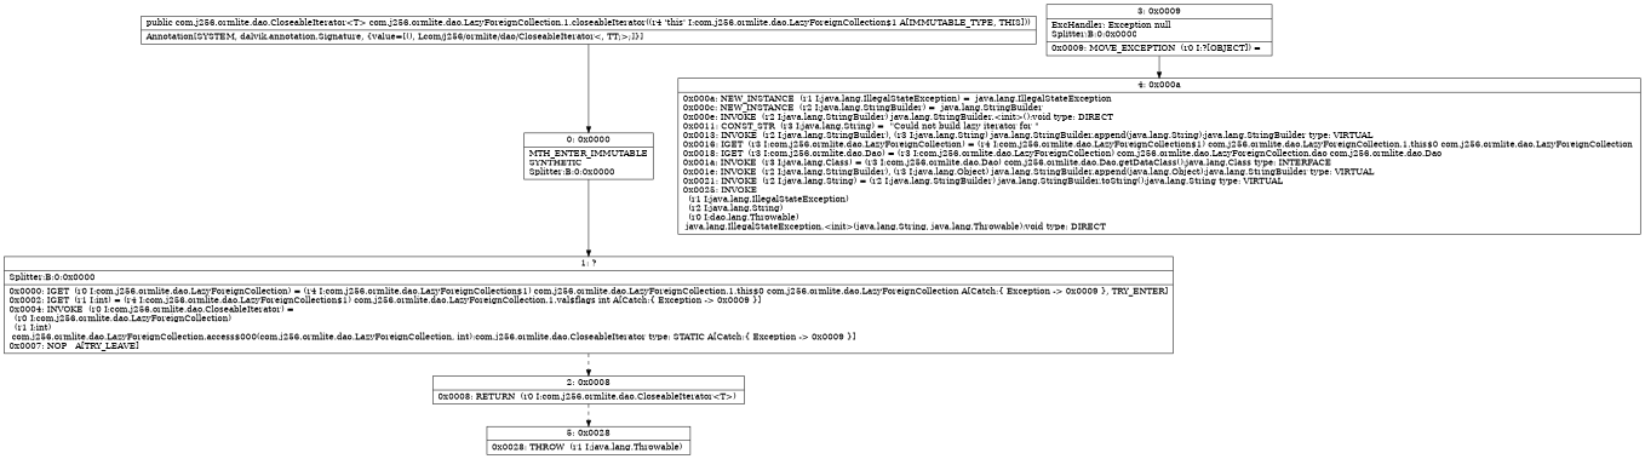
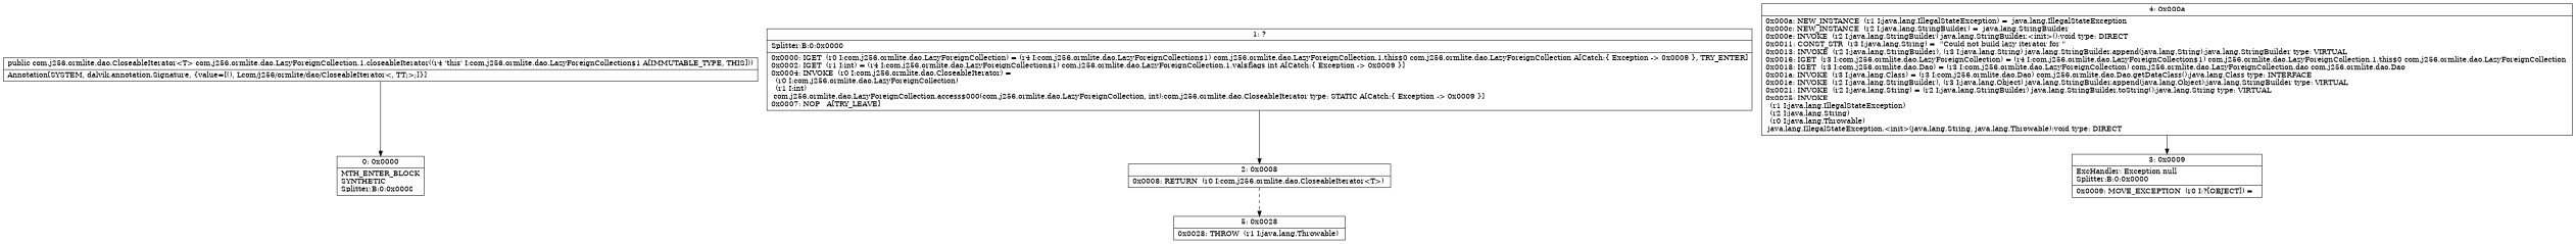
  digraph {
    node [shape=record]
    edge [style=solid]
-   n1 [label="{0\:\ 0x0000|MTH_ENTER_IMMUTABLE\lSYNTHETIC\lSplitter:B:0:0x0000\l}"]
+   n1 [label="{0\:\ 0x0000|MTH_ENTER_BLOCK\lSYNTHETIC\lSplitter:B:0:0x0000\l}"]
    n2 [label="{1\:\ ?|Splitter:B:0:0x0000\l|0x0000: IGET  (r0 I:com.j256.ormlite.dao.LazyForeignCollection) = (r4 I:com.j256.ormlite.dao.LazyForeignCollection$1) com.j256.ormlite.dao.LazyForeignCollection.1.this$0 com.j256.ormlite.dao.LazyForeignCollection A[Catch:\{ Exception \-\> 0x0009 \}, TRY_ENTER]\l0x0002: IGET  (r1 I:int) = (r4 I:com.j256.ormlite.dao.LazyForeignCollection$1) com.j256.ormlite.dao.LazyForeignCollection.1.val$flags int A[Catch:\{ Exception \-\> 0x0009 \}]\l0x0004: INVOKE  (r0 I:com.j256.ormlite.dao.CloseableIterator) = \l  (r0 I:com.j256.ormlite.dao.LazyForeignCollection)\l  (r1 I:int)\l com.j256.ormlite.dao.LazyForeignCollection.access$000(com.j256.ormlite.dao.LazyForeignCollection, int):com.j256.ormlite.dao.CloseableIterator type: STATIC A[Catch:\{ Exception \-\> 0x0009 \}]\l0x0007: NOP   A[TRY_LEAVE]\l}"]
    n3 [label="{2\:\ 0x0008|0x0008: RETURN  (r0 I:com.j256.ormlite.dao.CloseableIterator\<T\>) \l}"]
    n4 [label="{3\:\ 0x0009|ExcHandler: Exception null\lSplitter:B:0:0x0000\l|0x0009: MOVE_EXCEPTION  (r0 I:?[OBJECT]) =  \l}"]
-   n5 [label="{4\:\ 0x000a|0x000a: NEW_INSTANCE  (r1 I:java.lang.IllegalStateException) =  java.lang.IllegalStateException \l0x000c: NEW_INSTANCE  (r2 I:java.lang.StringBuilder) =  java.lang.StringBuilder \l0x000e: INVOKE  (r2 I:java.lang.StringBuilder) java.lang.StringBuilder.\<init\>():void type: DIRECT \l0x0011: CONST_STR  (r3 I:java.lang.String) =  \"Could not build lazy iterator for \" \l0x0013: INVOKE  (r2 I:java.lang.StringBuilder), (r3 I:java.lang.String) java.lang.StringBuilder.append(java.lang.String):java.lang.StringBuilder type: VIRTUAL \l0x0016: IGET  (r3 I:com.j256.ormlite.dao.LazyForeignCollection) = (r4 I:com.j256.ormlite.dao.LazyForeignCollection$1) com.j256.ormlite.dao.LazyForeignCollection.1.this$0 com.j256.ormlite.dao.LazyForeignCollection \l0x0018: IGET  (r3 I:com.j256.ormlite.dao.Dao) = (r3 I:com.j256.ormlite.dao.LazyForeignCollection) com.j256.ormlite.dao.LazyForeignCollection.dao com.j256.ormlite.dao.Dao \l0x001a: INVOKE  (r3 I:java.lang.Class) = (r3 I:com.j256.ormlite.dao.Dao) com.j256.ormlite.dao.Dao.getDataClass():java.lang.Class type: INTERFACE \l0x001e: INVOKE  (r2 I:java.lang.StringBuilder), (r3 I:java.lang.Object) java.lang.StringBuilder.append(java.lang.Object):java.lang.StringBuilder type: VIRTUAL \l0x0021: INVOKE  (r2 I:java.lang.String) = (r2 I:java.lang.StringBuilder) java.lang.StringBuilder.toString():java.lang.String type: VIRTUAL \l0x0025: INVOKE  \l  (r1 I:java.lang.IllegalStateException)\l  (r2 I:java.lang.String)\l  (r0 I:dao.lang.Throwable)\l java.lang.IllegalStateException.\<init\>(java.lang.String, java.lang.Throwable):void type: DIRECT \l}"]
+   n5 [label="{4\:\ 0x000a|0x000a: NEW_INSTANCE  (r1 I:java.lang.IllegalStateException) =  java.lang.IllegalStateException \l0x000c: NEW_INSTANCE  (r2 I:java.lang.StringBuilder) =  java.lang.StringBuilder \l0x000e: INVOKE  (r2 I:java.lang.StringBuilder) java.lang.StringBuilder.\<init\>():void type: DIRECT \l0x0011: CONST_STR  (r3 I:java.lang.String) =  \"Could not build lazy iterator for \" \l0x0013: INVOKE  (r2 I:java.lang.StringBuilder), (r3 I:java.lang.String) java.lang.StringBuilder.append(java.lang.String):java.lang.StringBuilder type: VIRTUAL \l0x0016: IGET  (r3 I:com.j256.ormlite.dao.LazyForeignCollection) = (r4 I:com.j256.ormlite.dao.LazyForeignCollection$1) com.j256.ormlite.dao.LazyForeignCollection.1.this$0 com.j256.ormlite.dao.LazyForeignCollection \l0x0018: IGET  (r3 I:com.j256.ormlite.dao.Dao) = (r3 I:com.j256.ormlite.dao.LazyForeignCollection) com.j256.ormlite.dao.LazyForeignCollection.dao com.j256.ormlite.dao.Dao \l0x001a: INVOKE  (r3 I:java.lang.Class) = (r3 I:com.j256.ormlite.dao.Dao) com.j256.ormlite.dao.Dao.getDataClass():java.lang.Class type: INTERFACE \l0x001e: INVOKE  (r2 I:java.lang.StringBuilder), (r3 I:java.lang.Object) java.lang.StringBuilder.append(java.lang.Object):java.lang.StringBuilder type: VIRTUAL \l0x0021: INVOKE  (r2 I:java.lang.String) = (r2 I:java.lang.StringBuilder) java.lang.StringBuilder.toString():java.lang.String type: VIRTUAL \l0x0025: INVOKE  \l  (r1 I:java.lang.IllegalStateException)\l  (r2 I:java.lang.String)\l  (r0 I:java.lang.Throwable)\l java.lang.IllegalStateException.\<init\>(java.lang.String, java.lang.Throwable):void type: DIRECT \l}"]
    n6 [label="{5\:\ 0x0028|0x0028: THROW  (r1 I:java.lang.Throwable) \l}"]
    n7 [label="{public com.j256.ormlite.dao.CloseableIterator\<T\> com.j256.ormlite.dao.LazyForeignCollection.1.closeableIterator((r4 'this' I:com.j256.ormlite.dao.LazyForeignCollection$1 A[IMMUTABLE_TYPE, THIS]))  | Annotation[SYSTEM, dalvik.annotation.Signature, \{value=[(), Lcom\/j256\/ormlite\/dao\/CloseableIterator\<, TT;\>;]\}]\l}"]
-   n1 -> n2
-   n2 -> n3 [style=dashed]
+   n2 -> n3
    n3 -> n6 [style=dashed]
-   n4 -> n5
+   n5 -> n4
    n7 -> n1
  }
